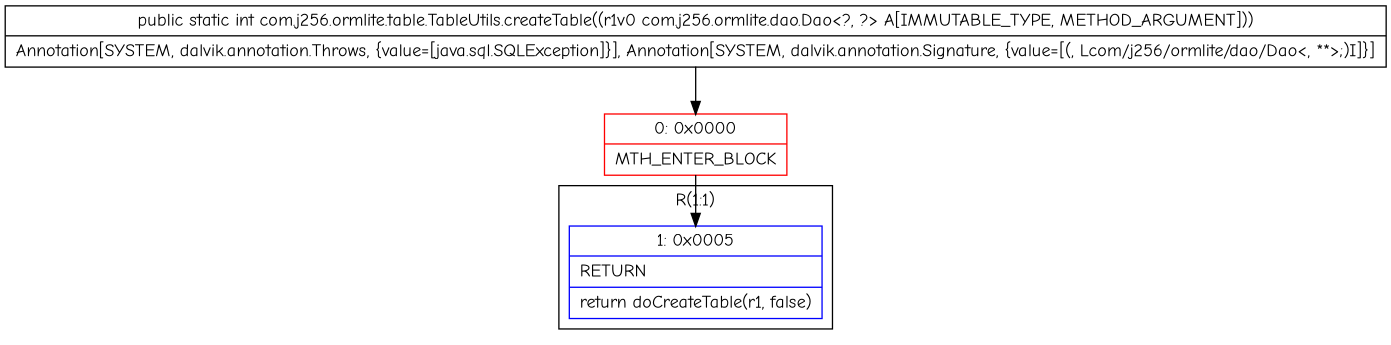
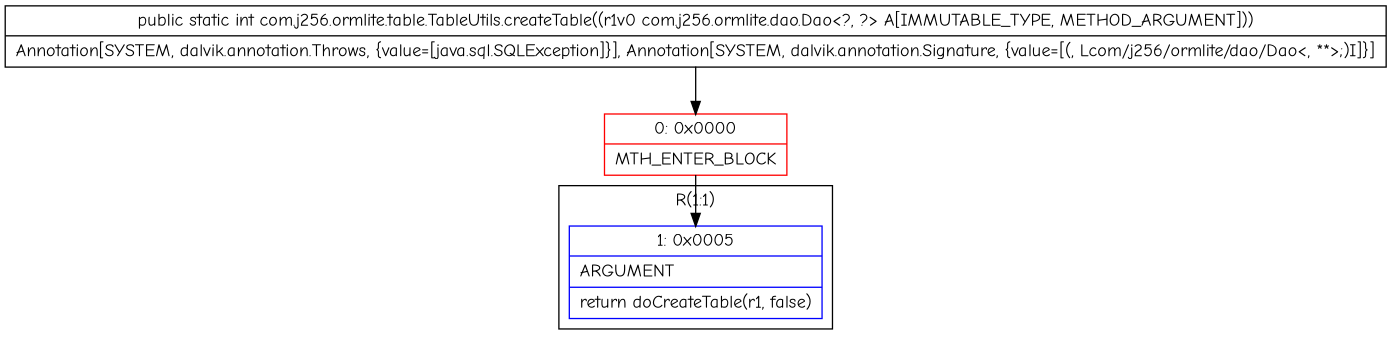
  digraph {
    fontname="Comic Neue"
    node [shape=record fontname="Comic Neue"]
    edge [fontname="Comic Neue"]
-   n1 [color=blue label="{1\:\ 0x0005|RETURN\l|return doCreateTable(r1, false)\l}"]
+   n1 [color=blue label="{1\:\ 0x0005|ARGUMENT\l|return doCreateTable(r1, false)\l}"]
    n2 [color=red label="{0\:\ 0x0000|MTH_ENTER_BLOCK\l}"]
    n3 [label="{public static int com.j256.ormlite.table.TableUtils.createTable((r1v0 com.j256.ormlite.dao.Dao\<?, ?\> A[IMMUTABLE_TYPE, METHOD_ARGUMENT]))  | Annotation[SYSTEM, dalvik.annotation.Throws, \{value=[java.sql.SQLException]\}], Annotation[SYSTEM, dalvik.annotation.Signature, \{value=[(, Lcom\/j256\/ormlite\/dao\/Dao\<, **\>;)I]\}]\l}"]
    subgraph cluster_1 {
      label="R(1:1)"
      n1
    }
    n2 -> n1
    n3 -> n2
  }
